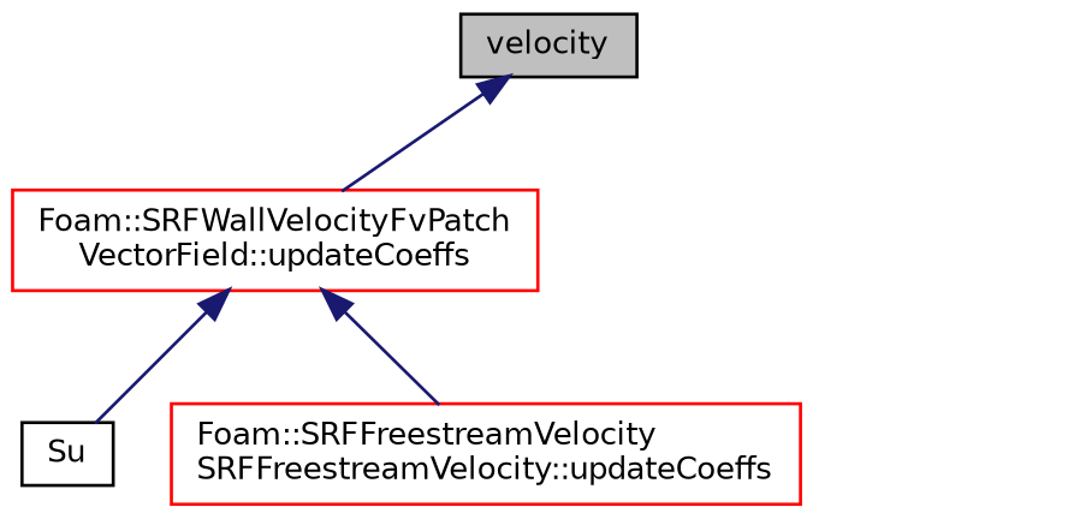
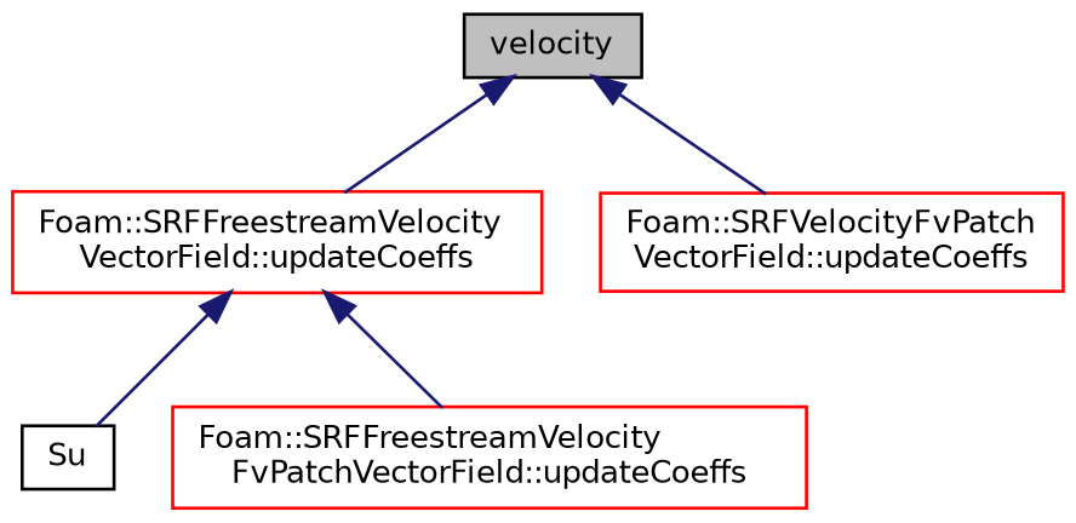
  digraph {
    rankdir=TB
    node [color=red fontname=Helvetica fontsize=10 shape=record]
    edge [color=midnightblue dir=back fontname=Helvetica fontsize=10 labelfontname=Helvetica labelfontsize=10 style=solid]
    n1 [color=black fillcolor=grey75 fontcolor=black height=0.2 label=velocity style=filled width=0.4]
-   n2 [height=0.2 label="Foam::SRFWallVelocityFvPatch\lVectorField::updateCoeffs" width=0.4]
+   n2 [height=0.2 label="Foam::SRFFreestreamVelocity\lVectorField::updateCoeffs" width=0.4]
+   n3 [height=0.2 label="Foam::SRFVelocityFvPatch\lVectorField::updateCoeffs" width=0.4]
    n4 [color=black height=0.2 label=Su width=0.4]
-   n5 [height=0.2 label="Foam::SRFFreestreamVelocity\lSRFFreestreamVelocity::updateCoeffs" width=0.4]
+   n5 [height=0.2 label="Foam::SRFFreestreamVelocity\lFvPatchVectorField::updateCoeffs" width=0.4]
    n1 -> n2
+   n1 -> n3
    n2 -> n4
    n2 -> n5
  }
